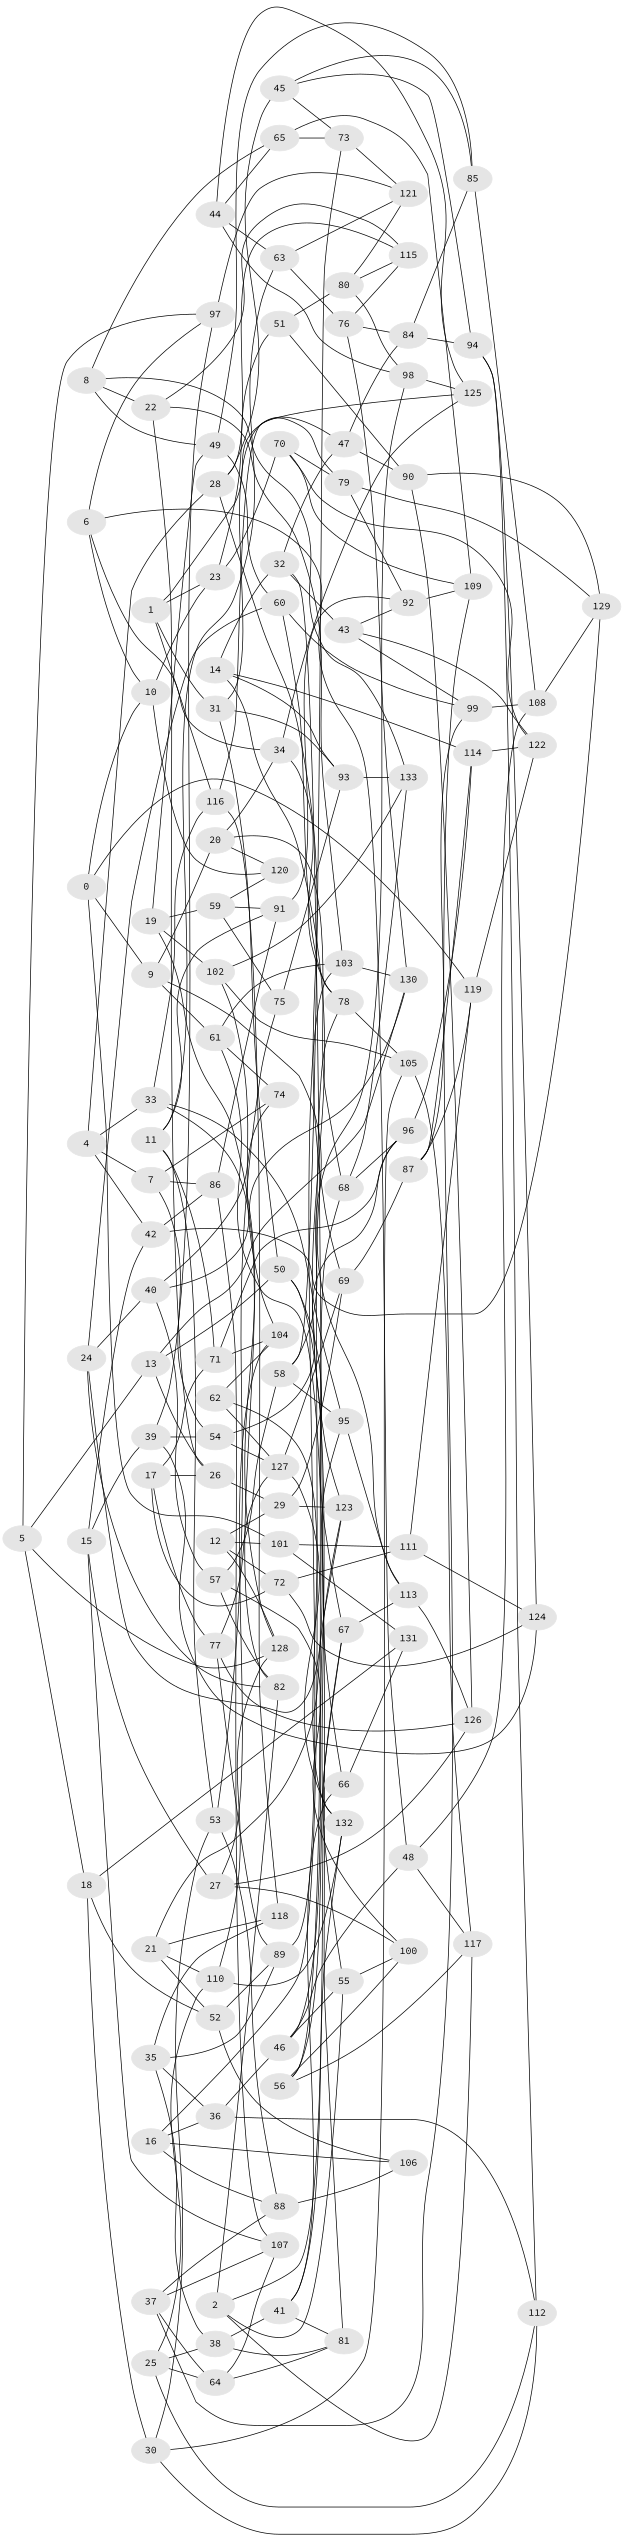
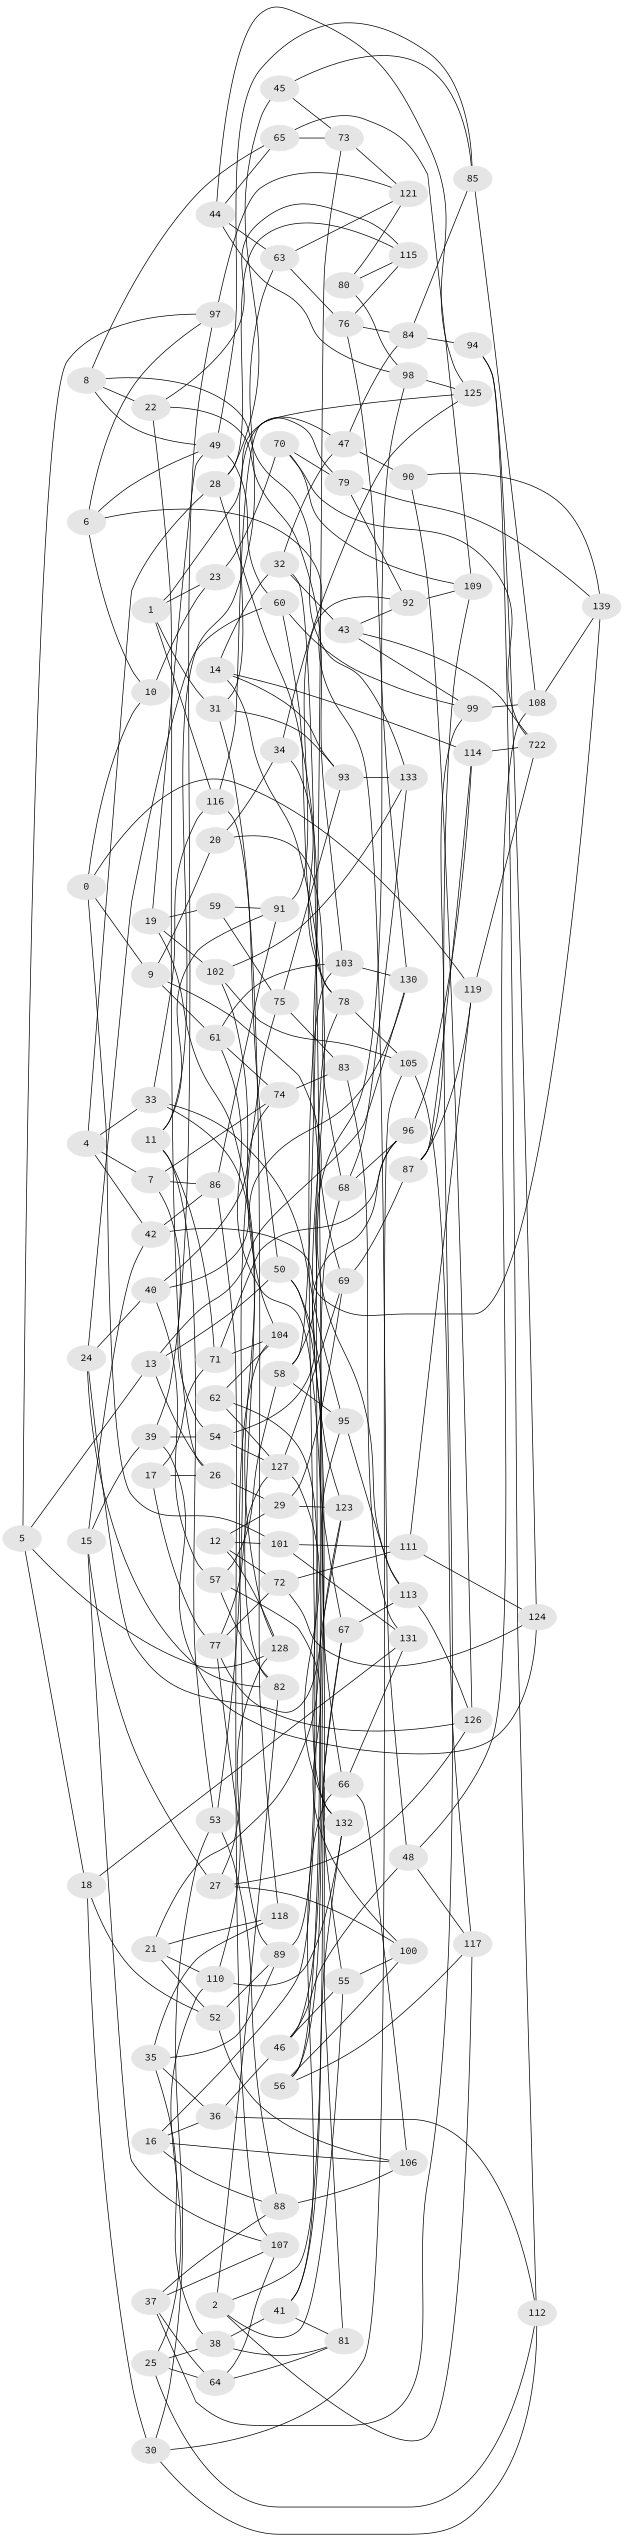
  graph {
    fontname="Source Code Pro"
    rankdir=LR
    node [color=gray90 fontname="Source Code Pro" style=filled]
    edge [fontname="Source Code Pro"]
    1
    23
    31
    79
    116
-   51
    70
    50
    93
    47
-   129
+   129 [label=139]
    92
    118
    125
    2
    55
    67
    82
    117
    100
    113
    n22 [label=0]
    9
    10
    101
    119
    20
    61
-   120
    131
    111
-   122
+   122 [label=722]
    4
    7
    28
    33
    42
    54
    74
    86
    115
    45
    69
    95
    5
    13
    18
    97
    128
    26
    130
    30
    52
    121
    6
    34
    48
    78
    108
    96
    127
+   83
    91
    107
    8
    22
    49
    65
    133
    103
    60
    85
    109
    73
    68
    81
    126
    11
    53
    63
    71
    88
    75
    76
    104
    12
    29
    72
    123
    124
    14
    32
    114
    43
    66
    15
    27
    39
    16
    36
    106
    112
    46
    105
    17
    77
    89
    19
    59
    102
    21
    110
    132
    90
    80
    24
    40
    57
    99
    25
    38
    64
    41
    94
    87
    84
    35
    37
    58
    44
    98
    56
    62
    1 -- 23
    1 -- 31
    1 -- 79
    1 -- 116
-   23 -- 51
    23 -- 70
    31 -- 50
    31 -- 93
    31 -- 47
    79 -- 129
    79 -- 92
    116 -- 118
    116 -- 125
-   51 -- 90
-   51 -- 80
    70 -- 79
    70 -- 122
    70 -- 109
    50 -- 55
    50 -- 67
    93 -- 133
    47 -- 90
    47 -- 84
    92 -- 109
    2 -- 55
    2 -- 67
    2 -- 82
    2 -- 117
    55 -- 100
    67 -- 113
    113 -- 126
    n22 -- 9
    n22 -- 10
    n22 -- 101
    n22 -- 119
    9 -- 113
    9 -- 20
    9 -- 61
    10 -- 23
-   10 -- 120
    101 -- 131
    101 -- 111
    119 -- 122
-   20 -- 120
    20 -- 34
    20 -- 68
    61 -- 74
    61 -- 103
    61 -- 81
    111 -- 119
    111 -- 124
    4 -- 7
    4 -- 28
    4 -- 33
    4 -- 42
    7 -- 54
    7 -- 74
    7 -- 86
    28 -- 115
    28 -- 45
    28 -- 69
    33 -- 116
    33 -- 82
    33 -- 95
    42 -- 129
    42 -- 86
    54 -- 96
    54 -- 127
+   74 -- 83
    86 -- 91
    86 -- 107
    45 -- 85
    45 -- 73
-   45 -- 94
    69 -- 87
    95 -- 113
    5 -- 13
    5 -- 18
    5 -- 97
    5 -- 128
    13 -- 50
    13 -- 26
    13 -- 130
    18 -- 131
    18 -- 30
    18 -- 52
    97 -- 121
    26 -- 29
    30 -- 53
    30 -- 112
    30 -- 105
    52 -- 106
    52 -- 89
    6 -- 10
    6 -- 97
-   6 -- 34
+   6 -- 49
    6 -- 48
    34 -- 125
    34 -- 78
    48 -- 117
    48 -- 108
    78 -- 105
    108 -- 129
    96 -- 114
    127 -- 69
    127 -- 132
+   83 -- 131
    91 -- 92
    8 -- 22
    8 -- 49
    8 -- 65
    8 -- 133
    22 -- 115
    22 -- 26
    22 -- 103
    49 -- 60
    49 -- 85
    65 -- 109
    65 -- 73
    103 -- 130
    60 -- 78
    60 -- 99
    85 -- 108
    73 -- 121
    68 -- 96
    68 -- 133
    11 -- 91
    11 -- 53
    11 -- 63
    11 -- 71
    53 -- 88
    53 -- 75
    63 -- 121
    63 -- 76
    71 -- 96
    71 -- 104
    88 -- 106
    75 -- 93
+   75 -- 83
    76 -- 115
    76 -- 130
    76 -- 84
    12 -- 101
    12 -- 128
    12 -- 29
    12 -- 72
    29 -- 69
    29 -- 123
    72 -- 111
    72 -- 124
    14 -- 93
    14 -- 123
    14 -- 32
    14 -- 114
    32 -- 47
    32 -- 43
    32 -- 66
    114 -- 122
    43 -- 92
    43 -- 122
    43 -- 99
    66 -- 131
+   66 -- 106
    15 -- 42
    15 -- 107
    15 -- 27
    15 -- 39
    27 -- 100
    27 -- 126
    27 -- 104
    39 -- 54
    39 -- 97
    39 -- 124
    16 -- 78
    16 -- 88
    16 -- 36
    16 -- 106
    36 -- 112
    36 -- 46
    46 -- 55
    46 -- 48
    46 -- 123
    105 -- 117
    17 -- 26
    17 -- 71
-   17 -- 72
+   77 -- 72
    17 -- 77
    77 -- 127
    77 -- 126
    77 -- 89
    89 -- 103
    19 -- 128
    19 -- 49
    19 -- 59
    19 -- 102
-   59 -- 120
    59 -- 91
    59 -- 75
    102 -- 133
    102 -- 104
    102 -- 105
    21 -- 118
    21 -- 52
    21 -- 123
    21 -- 110
    110 -- 128
    110 -- 132
    90 -- 129
    90 -- 126
    80 -- 115
    80 -- 121
    80 -- 98
    24 -- 82
    24 -- 95
    24 -- 60
    24 -- 40
    40 -- 74
    40 -- 130
    40 -- 57
    57 -- 82
    57 -- 100
    57 -- 58
    99 -- 108
    25 -- 112
    25 -- 110
    25 -- 38
    25 -- 64
    38 -- 81
    38 -- 41
    64 -- 107
    64 -- 81
    41 -- 81
    41 -- 66
    41 -- 132
    94 -- 124
    94 -- 112
    87 -- 119
    87 -- 114
    87 -- 99
    84 -- 85
    84 -- 94
    35 -- 118
    35 -- 36
    35 -- 89
    35 -- 38
    37 -- 107
    37 -- 109
    37 -- 88
    37 -- 64
    58 -- 95
    58 -- 73
    58 -- 98
    44 -- 125
    44 -- 65
    44 -- 63
    44 -- 98
    98 -- 125
    56 -- 67
    56 -- 117
    56 -- 100
    56 -- 68
    62 -- 127
    62 -- 104
    62 -- 132
  }
